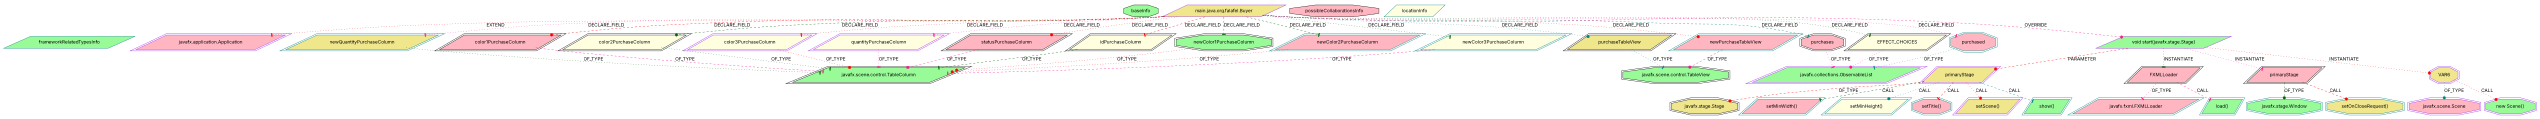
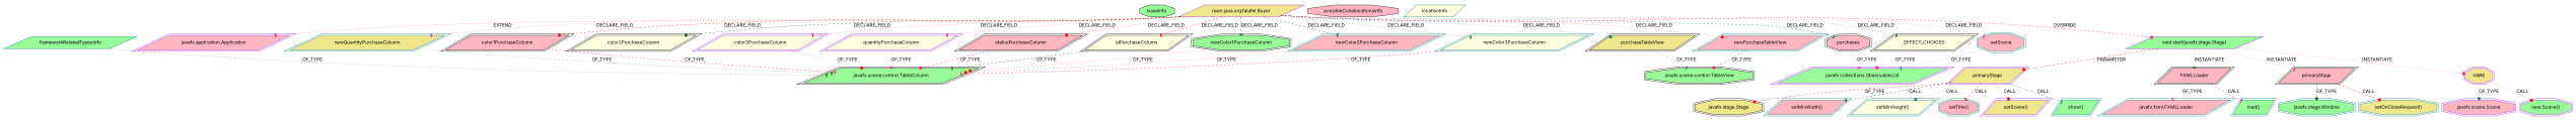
  digraph {
    fontname=Inter
    node [color=black fillcolor=lightpink fontname=Inter shape=parallelogram style=filled isFrameworkType=true vertexType=FIELD_DECLARATION peripheries=2]
    edge [arrowhead=tee color=red fontname=Inter style=dotted]
    baseInfo [category=extension_graph fillcolor=palegreen graphId=4082 isAnonymous=false possibleRelation=false shape=octagon isFrameworkType="" vertexType="" peripheries=""]
    frameworkRelatedTypesInfo [0="javafx.application.Application" color=teal fillcolor=palegreen isFrameworkType="" vertexType="" peripheries=""]
    possibleCollaborationsInfo [shape=octagon isFrameworkType="" vertexType="" peripheries=""]
    locationInfo [color=teal contextSignature=Buyer filePath="/sanssecours-FireWorks/FireWorks-master/src/main/java/org/falafel/Buyer.java" fillcolor=lightyellow graphId=4082 projectName="sanssecours-FireWorks" isFrameworkType="" vertexType="" peripheries=""]
    n5 [color=purple fillcolor=khaki isFrameworkType=false label="main.java.org.falafel.Buyer" vertexType=ROOT_CLIENT_CLASS_DECLARATION peripheries=""]
    n6 [color=purple label="javafx.application.Application" vertexType=FRAMEWORK_CLASS_TYPE]
    n7 [fillcolor=lightyellow label=EFFECT_CHOICES]
    n8 [label=color1PurchaseColumn]
    n9 [fillcolor=lightyellow label=color2PurchaseColumn]
    n10 [color=purple fillcolor=lightyellow label=color3PurchaseColumn]
    n11 [fillcolor=lightyellow label=idPurchaseColumn]
    n12 [fillcolor=palegreen label=newColor1PurchaseColumn shape=octagon]
    n13 [color=teal label=newColor2PurchaseColumn]
    n14 [color=teal fillcolor=lightyellow label=newColor3PurchaseColumn]
    n15 [color=teal label=newPurchaseTableView]
    n16 [color=teal fillcolor=khaki label=newQuantityPurchaseColumn]
    n17 [fillcolor=khaki label=purchaseTableView]
-   n18 [color=teal label=purchased shape=octagon]
+   n18 [color=teal label=setScene shape=octagon]
    n19 [label=purchases shape=octagon]
    n20 [color=purple fillcolor=lightyellow label=quantityPurchaseColumn]
    n21 [label=statusPurchaseColumn]
    n22 [color=purple fillcolor=palegreen isFrameworkType=false label="void start(javafx.stage.Stage)" vertexType=OVERRIDING_METHOD_DECLARATION peripheries=""]
    n23 [color=purple fillcolor=palegreen label="javafx.collections.ObservableList" vertexType=FRAMEWORK_INTERFACE_TYPE]
    n24 [fillcolor=palegreen label="javafx.scene.control.TableColumn" vertexType=FRAMEWORK_CLASS_TYPE]
    n25 [fillcolor=palegreen label="javafx.scene.control.TableView" shape=octagon vertexType=FRAMEWORK_CLASS_TYPE]
    n26 [color=purple fillcolor=khaki label=primaryStage vertexType=PARAMETER_DECLARATION]
    n27 [label=FXMLLoader vertexType=VARIABLE_EXPRESION]
    n28 [label=primaryStage vertexType=VARIABLE_EXPRESION]
    n29 [color=purple fillcolor=khaki label=VAR6 shape=octagon vertexType=VARIABLE_EXPRESION]
    n30 [fillcolor=khaki label="javafx.stage.Stage" shape=octagon vertexType=FRAMEWORK_CLASS_TYPE]
    n31 [color=teal label="setMinWidth()" vertexType=INSIDE_CALL]
    n32 [color=teal fillcolor=lightyellow label="setMinHeight()" vertexType=INSIDE_CALL]
    n33 [color=teal label="setTitle()" shape=octagon vertexType=INSIDE_CALL]
    n34 [color=purple fillcolor=khaki label="setScene()" vertexType=INSIDE_CALL]
    n35 [color=teal fillcolor=palegreen label="show()" vertexType=INSIDE_CALL]
    n36 [color=teal label="javafx.fxml.FXMLLoader" vertexType=FRAMEWORK_CLASS_TYPE]
    n37 [color=teal fillcolor=palegreen label="load()" vertexType=INSIDE_CALL]
    n38 [color=teal fillcolor=palegreen label="javafx.stage.Window" shape=octagon vertexType=FRAMEWORK_CLASS_TYPE]
    n39 [color=teal fillcolor=khaki label="setOnCloseRequest()" shape=octagon vertexType=INSIDE_CALL]
    n40 [color=purple label="javafx.scene.Scene" shape=octagon vertexType=FRAMEWORK_CLASS_TYPE]
    n41 [color=purple fillcolor=palegreen label="new Scene()" shape=octagon vertexType=CONSTRUCTOR_CALL]
    n5 -> n6 [label=EXTEND]
    n5 -> n7 [color=darkgreen label=DECLARE_FIELD]
    n5 -> n8 [arrowhead=dot label=DECLARE_FIELD style=dashed]
    n5 -> n9 [arrowhead=dot color=darkgreen label=DECLARE_FIELD style=dashed]
    n5 -> n10 [label=DECLARE_FIELD]
    n5 -> n11 [label=DECLARE_FIELD style=dashed]
    n5 -> n12 [color=darkgreen label=DECLARE_FIELD style=dashed]
    n5 -> n13 [color=darkgreen label=DECLARE_FIELD style=dashed]
    n5 -> n14 [color=darkgreen label=DECLARE_FIELD]
    n5 -> n15 [arrowhead=dot label=DECLARE_FIELD]
    n5 -> n16 [color=deeppink label=DECLARE_FIELD]
    n5 -> n17 [arrowhead=dot color=teal label=DECLARE_FIELD]
    n5 -> n18 [color=deeppink label=DECLARE_FIELD]
    n5 -> n19 [color=teal label=DECLARE_FIELD style=dashed]
    n5 -> n20 [color=deeppink label=DECLARE_FIELD]
    n5 -> n21 [arrowhead=dot label=DECLARE_FIELD]
    n5 -> n22 [arrowhead=dot color=deeppink label=OVERRIDE style=dashed]
    n7 -> n23 [arrowhead=dot color=deeppink label=OF_TYPE]
    n8 -> n24 [color=deeppink label=OF_TYPE style=dashed]
-   n9 -> n24 [color=darkgreen label=OF_TYPE]
+   frameworkRelatedTypesInfo -> n24 [color=darkgreen label=OF_TYPE]
    n10 -> n24 [arrowhead=dot label=OF_TYPE]
    n11 -> n24 [color=darkgreen label=OF_TYPE style=dashed]
    n12 -> n24 [arrowhead=dot label=OF_TYPE]
    n13 -> n24 [arrowhead=dot label=OF_TYPE]
    n14 -> n24 [color=deeppink label=OF_TYPE style=dashed]
    n15 -> n25 [arrowhead=dot color=deeppink label=OF_TYPE style=dashed]
    n16 -> n24 [color=darkgreen label=OF_TYPE]
    n17 -> n25 [color=teal label=OF_TYPE]
    n18 -> n23 [color=teal label=OF_TYPE]
    n19 -> n23 [color=deeppink label=OF_TYPE]
    n20 -> n24 [color=deeppink label=OF_TYPE]
    n21 -> n24 [arrowhead=dot color=deeppink label=OF_TYPE style=dashed]
    n22 -> n26 [arrowhead=dot label=PARAMETER style=dashed]
    n22 -> n27 [color=darkgreen label=INSTANTIATE]
    n22 -> n28 [color=deeppink label=INSTANTIATE]
-   n22 -> n29 [arrowhead=dot label=INSTANTIATE]
+   n22 -> n29 [arrowhead=dot color=deeppink label=INSTANTIATE]
    n26 -> n30 [arrowhead=dot label=OF_TYPE style=dashed]
    n26 -> n31 [color=darkgreen label=CALL style=dashed]
    n26 -> n32 [arrowhead=dot color=teal label=CALL]
    n26 -> n33 [label=CALL style=dashed]
    n26 -> n34 [arrowhead=dot label=CALL]
    n26 -> n35 [color=teal label=CALL style=dashed]
    n27 -> n36 [color=deeppink label=OF_TYPE]
    n27 -> n37 [color=deeppink label=CALL style=dashed]
    n28 -> n38 [arrowhead=dot color=darkgreen label=OF_TYPE style=dashed]
    n28 -> n39 [arrowhead=dot label=CALL style=dashed]
    n29 -> n40 [arrowhead=dot color=teal label=OF_TYPE]
    n29 -> n41 [arrowhead=dot label=CALL]
  }
